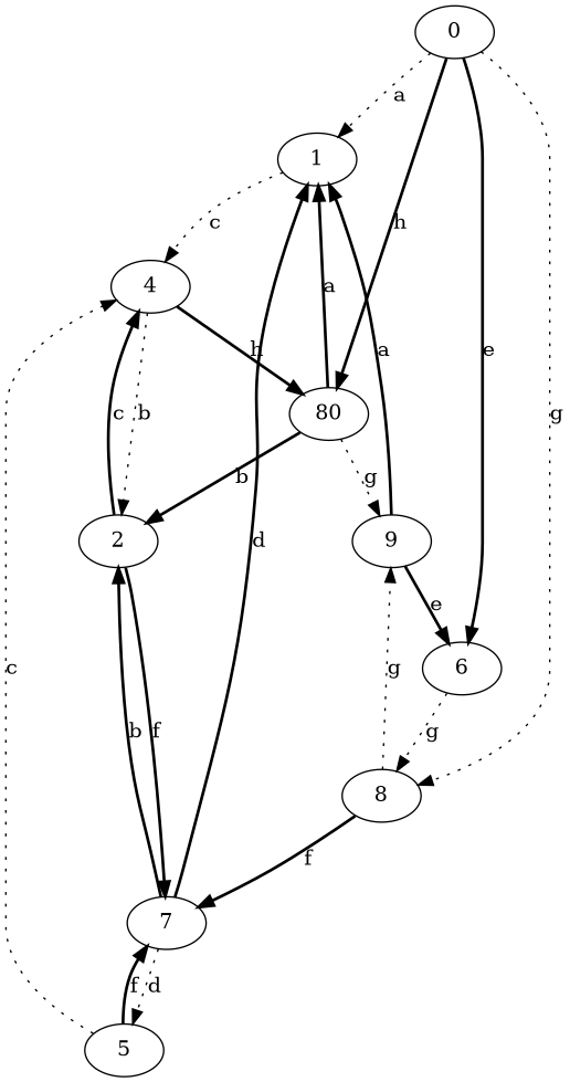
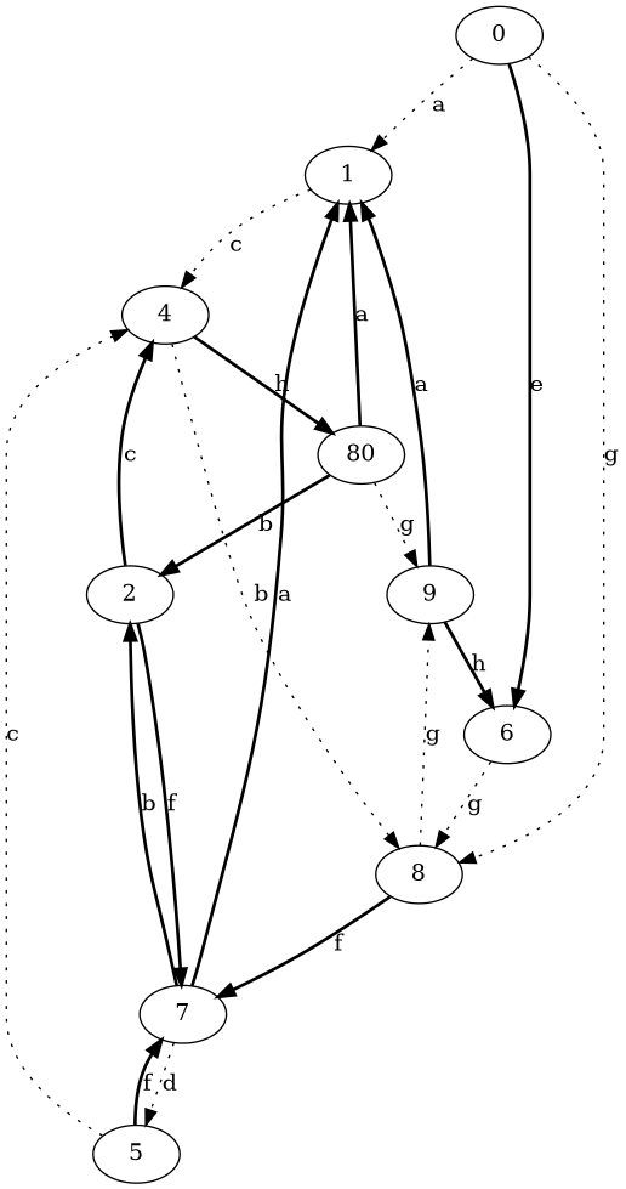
  strict digraph {
    edge [style=bold]
    1
    4
    2
    n4 [label=80]
    7
    5
    0
    6
    8
    9
    1 -> 4 [label=c style=dotted]
-   4 -> 2 [label=b style=dotted]
+   4 -> 8 [label=b style=dotted]
    4 -> n4 [label=h]
    2 -> 4 [label=c]
    2 -> 7 [label=f]
    n4 -> 1 [label=a]
    n4 -> 2 [label=b]
    n4 -> 9 [label=g style=dotted]
-   7 -> 1 [label=d]
+   7 -> 1 [label=a]
    7 -> 2 [label=b]
    7 -> 5 [label=d style=dotted]
    5 -> 4 [label=c style=dotted]
    5 -> 7 [label=f]
    0 -> 1 [label=a style=dotted]
-   0 -> n4 [label=h]
    0 -> 6 [label=e]
    0 -> 8 [label=g style=dotted]
    6 -> 8 [label=g style=dotted]
    8 -> 7 [label=f]
    8 -> 9 [label=g style=dotted]
    9 -> 1 [label=a]
-   9 -> 6 [label=e]
+   9 -> 6 [label=h]
  }
